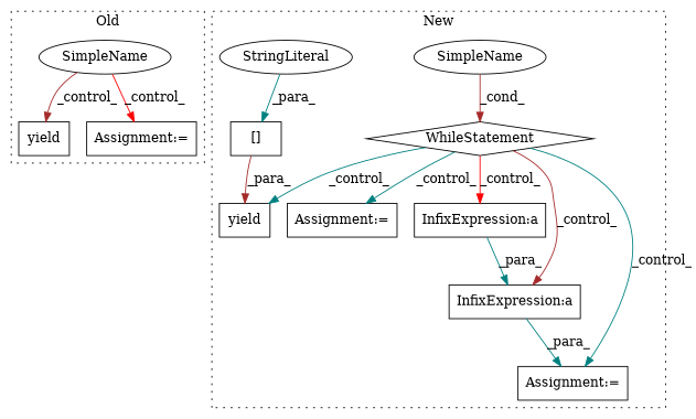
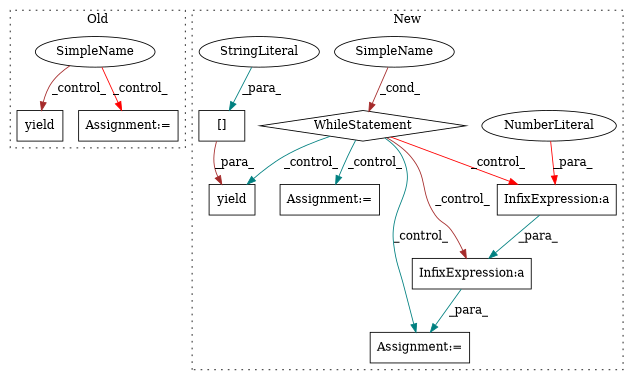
  digraph {
    node [a=7 l=1 shape=box]
    edge [color=teal]
    n1 [a=112 l=7 label=yield s=13462]
    n2 [a=42 label=SimpleName shape=ellipse l=""]
    n3 [label="Assignment:=" s=13489]
    n4 [a=61 l="7,2" label=WhileStatement s="13500,13534" shape=diamond]
    n5 [a=112 l=7 label=yield s=13605]
    n6 [a=42 label=SimpleName shape=ellipse l=""]
    n7 [a=2 l="6,1" label="[]" s="13612,13642"]
    n8 [a=45 l=24 label=StringLiteral s=13618 shape=ellipse]
    n9 [l=22 label="Assignment:=" s=13856]
    n10 [a=27 l=3 label="InfixExpression:a" s=13574]
    n11 [a=27 l=3 label="InfixExpression:a" s=13560]
+   n12 [a=34 label=NumberLiteral s=13577 shape=ellipse]
    n13 [label="Assignment:=" s=13554]
    subgraph cluster_1 {
      label=Old
      style=dotted
      n1
      n2
      n3
    }
    subgraph cluster_2 {
      label=New
      style=dotted
      n4
      n5
      n6
      n7
      n8
      n9
      n10
      n11
+     n12
      n13
    }
    n2 -> n1 [label=_control_ color=brown]
    n2 -> n3 [label=_control_ color=red]
    n4 -> n5 [label=_control_]
    n4 -> n9 [label=_control_]
    n4 -> n10 [label=_control_ color=red]
    n4 -> n11 [label=_control_ color=brown]
    n4 -> n13 [label=_control_]
    n6 -> n4 [label=_cond_ color=brown]
    n7 -> n5 [label=_para_ color=brown]
    n8 -> n7 [label=_para_]
    n10 -> n11 [label=_para_]
    n11 -> n13 [label=_para_]
+   n12 -> n10 [label=_para_ color=red]
  }
